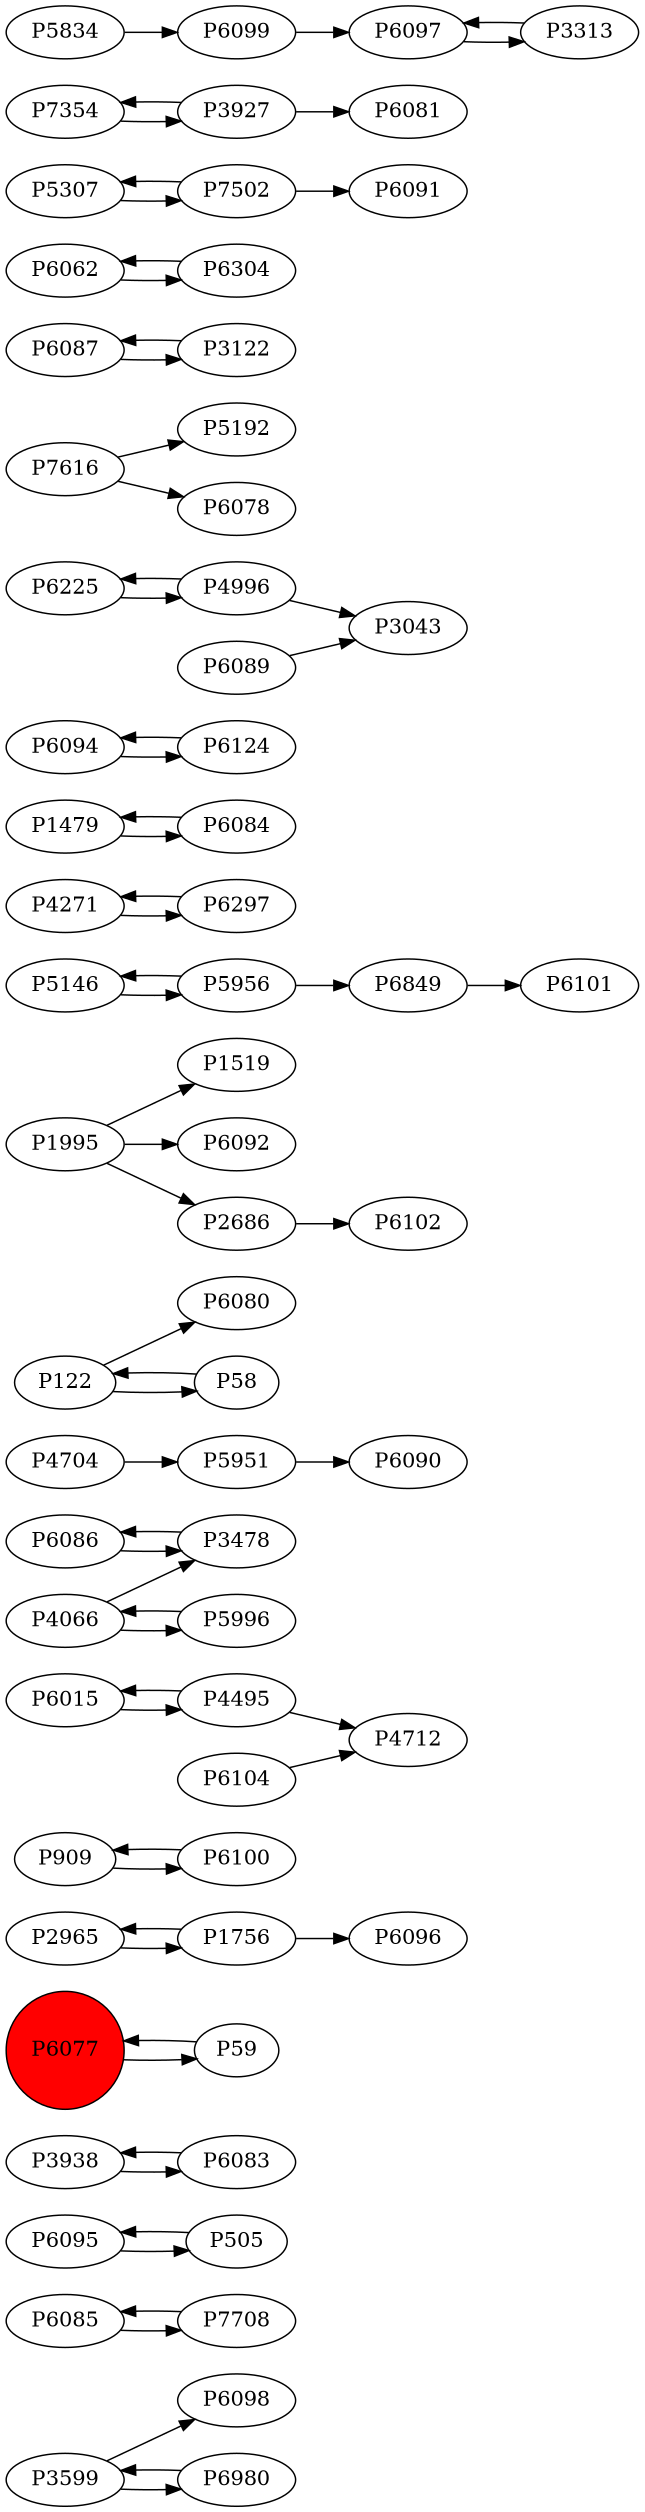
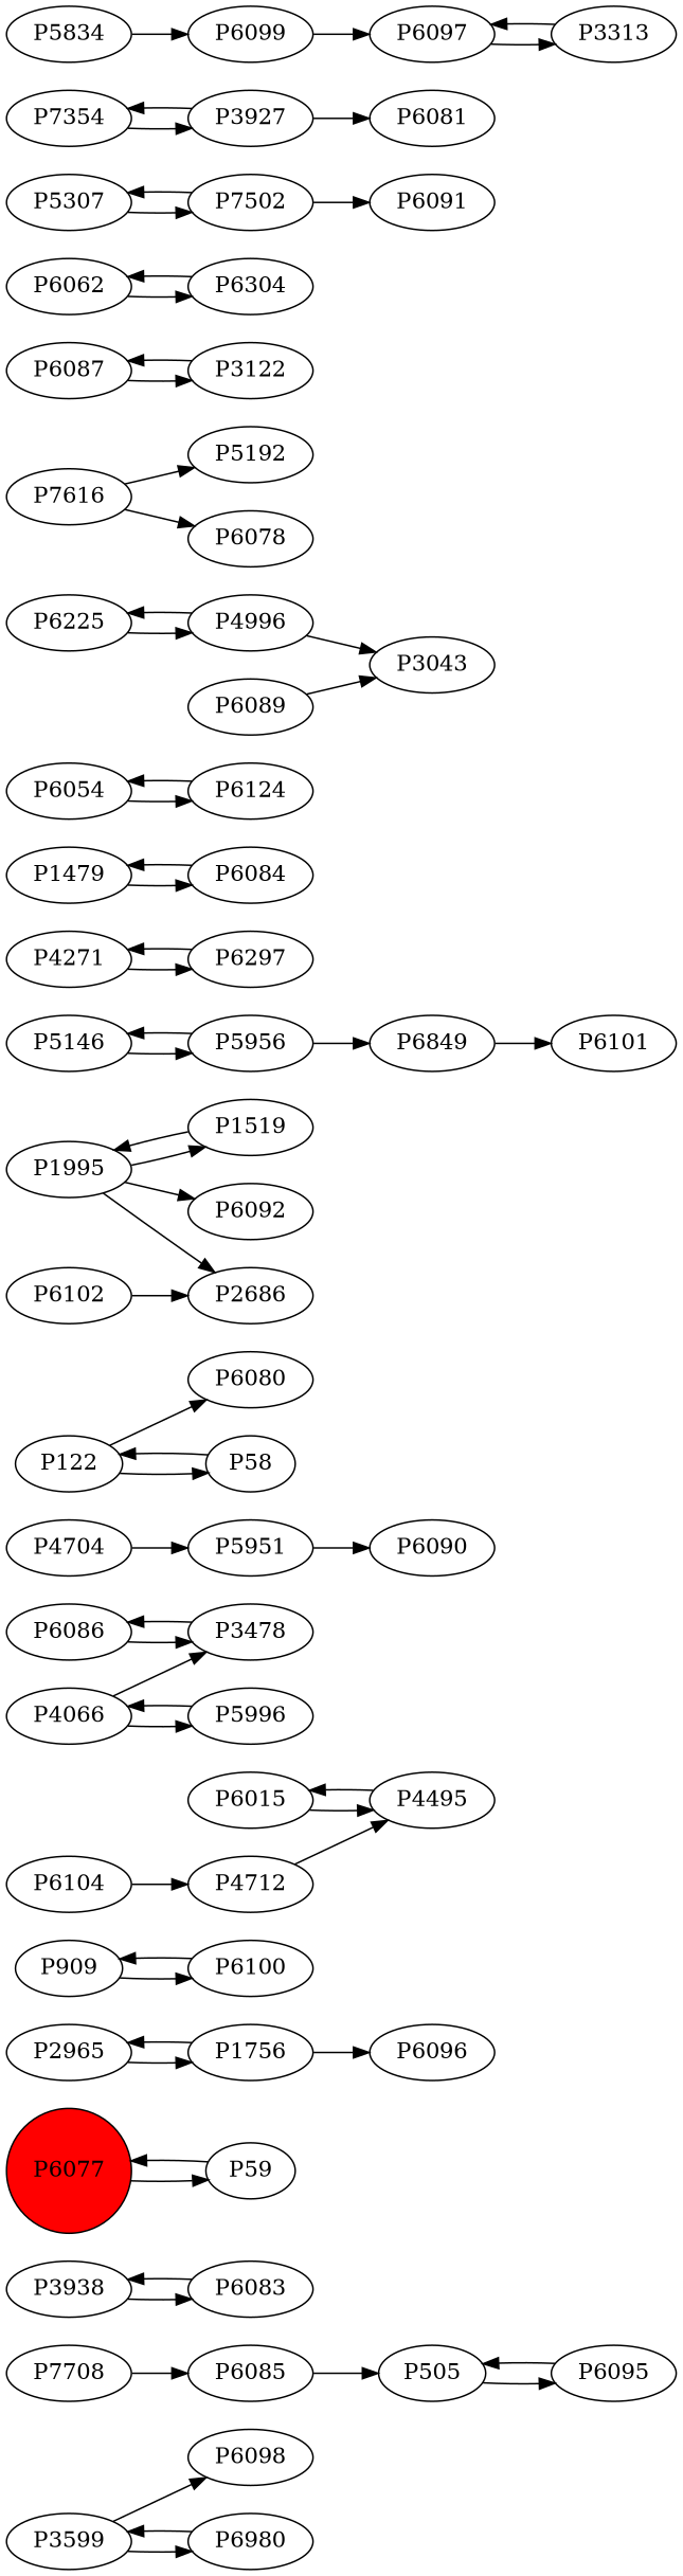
  digraph {
    rankdir=LR
    P3599
    P6098
    P6980
    P6085
    P7708
    P6095
    P505
    P3938
    P6083
    P6077 [fillcolor=red shape=circle style=filled]
    P59
    P2965
    P1756
    P6096
    n15 [label=P909]
    P6100
    P6015
    P4495
    P4712
    P6086
    P3478
    P4066
    n23 [label=P5996]
    P4704
    P5951
    P122
    P6080
    P58
    P1995
    P1519
    P6092
    P2686
    P5146
    P5956
    P6849
    P6101
    P4271
    P6297
    P6102
    P1479
    P6084
-   P6094
+   P6094 [label=P6054]
    P6124
    P6104
    P6225
    P4996
    P3043
    P7616
    P5192
    P6078
    P6087
    P3122
    P6090
    P6089
    n55 [label=P6062]
    P6304
    P5307
    P7502
    P6091
    n60 [label=P7354]
    P3927
    P6081
    P6097
    P3313
    P6099
    P5834
    P3599 -> P6098
    P3599 -> P6980
    P6980 -> P3599
-   P6085 -> P7708
+   P6085 -> P505
    P7708 -> P6085
    P6095 -> P505
    P505 -> P6095
    P3938 -> P6083
    P6083 -> P3938
    P6077 -> P59
    P59 -> P6077
    P2965 -> P1756
    P1756 -> P2965
    P1756 -> P6096
    n15 -> P6100
    P6100 -> n15
    P6015 -> P4495
    P4495 -> P6015
-   P4495 -> P4712
+   P4712 -> P4495
    P6086 -> P3478
    P3478 -> P6086
    P4066 -> P3478
    P4066 -> n23
    n23 -> P4066
    P4704 -> P5951
    P5951 -> P6090
    P122 -> P6080
    P122 -> P58
    P58 -> P122
    P1995 -> P1519
    P1995 -> P6092
    P1995 -> P2686
-   P2686 -> P6102
+   P1519 -> P1995
+   P6102 -> P2686
    P5146 -> P5956
    P5956 -> P5146
    P5956 -> P6849
    P6849 -> P6101
    P4271 -> P6297
    P6297 -> P4271
    P1479 -> P6084
    P6084 -> P1479
    P6094 -> P6124
    P6124 -> P6094
    P6104 -> P4712
    P6225 -> P4996
    P4996 -> P6225
    P4996 -> P3043
    P7616 -> P5192
    P7616 -> P6078
    P6087 -> P3122
    P3122 -> P6087
    P6089 -> P3043
    n55 -> P6304
    P6304 -> n55
    P5307 -> P7502
    P7502 -> P5307
    P7502 -> P6091
    n60 -> P3927
    P3927 -> n60
    P3927 -> P6081
    P6097 -> P3313
    P3313 -> P6097
    P6099 -> P6097
    P5834 -> P6099
  }
